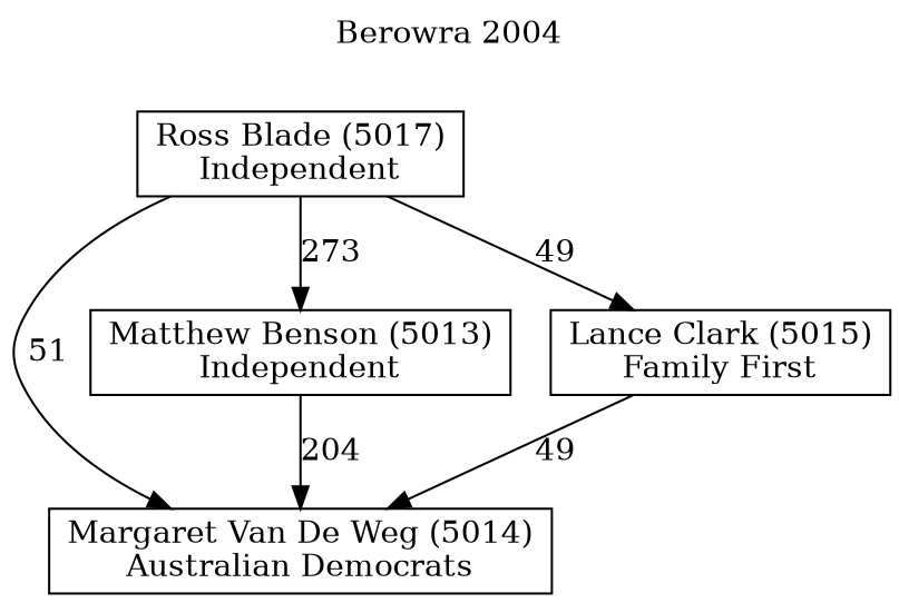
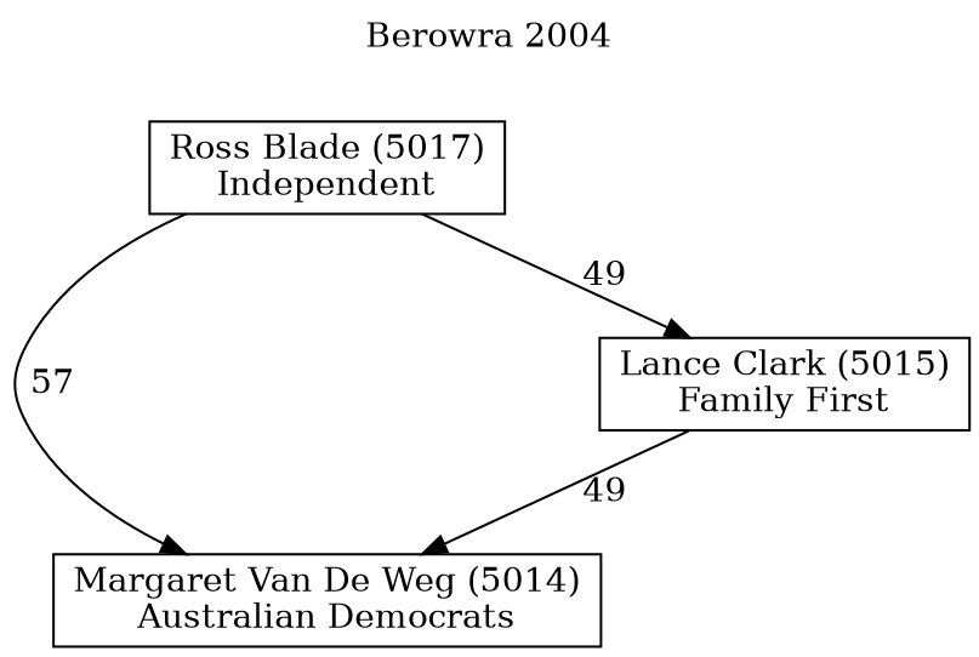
  digraph {
    label="Berowra 2004"
    labelloc=t
    mclimit=2
    node [shape=box]
    n1 [label="Margaret Van De Weg (5014)\nAustralian Democrats"]
-   n2 [label="Matthew Benson (5013)\nIndependent"]
    n3 [label="Lance Clark (5015)\nFamily First"]
    n4 [label="Ross Blade (5017)\nIndependent"]
-   n2 -> n1 [label=204]
    n3 -> n1 [label=49]
-   n4 -> n1 [label=51]
-   n4 -> n2 [label=273]
+   n4 -> n1 [label=57]
    n4 -> n3 [label=49]
  }
